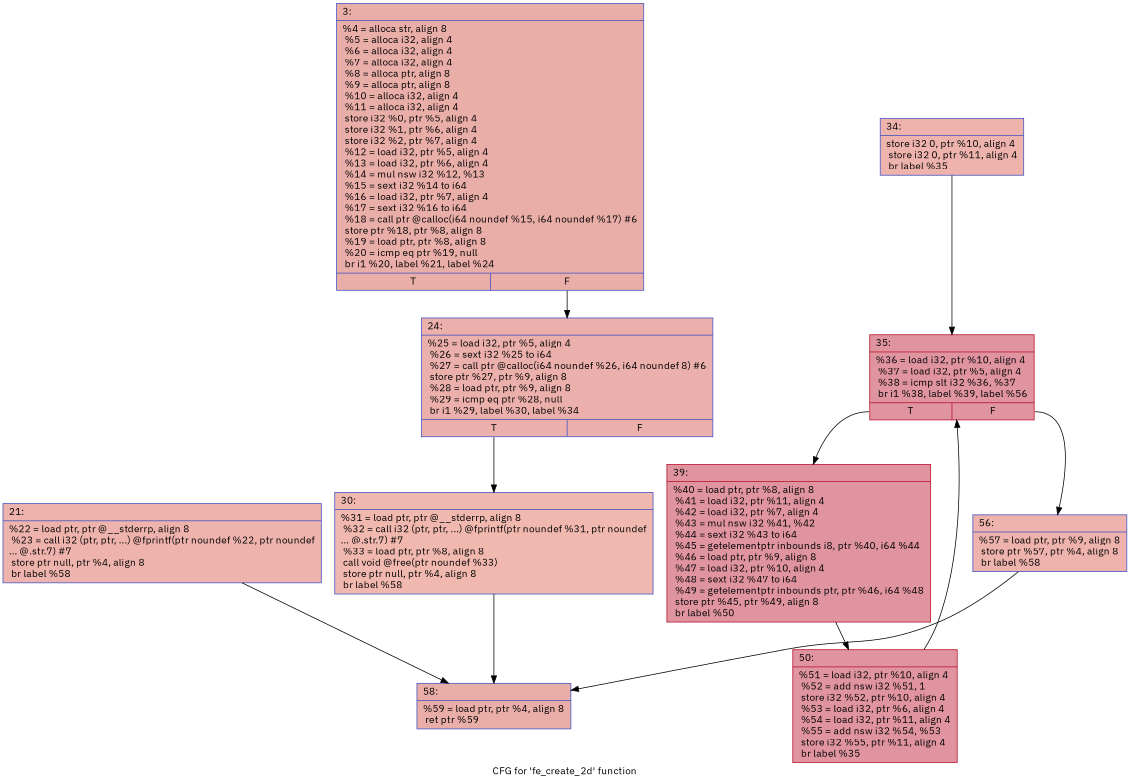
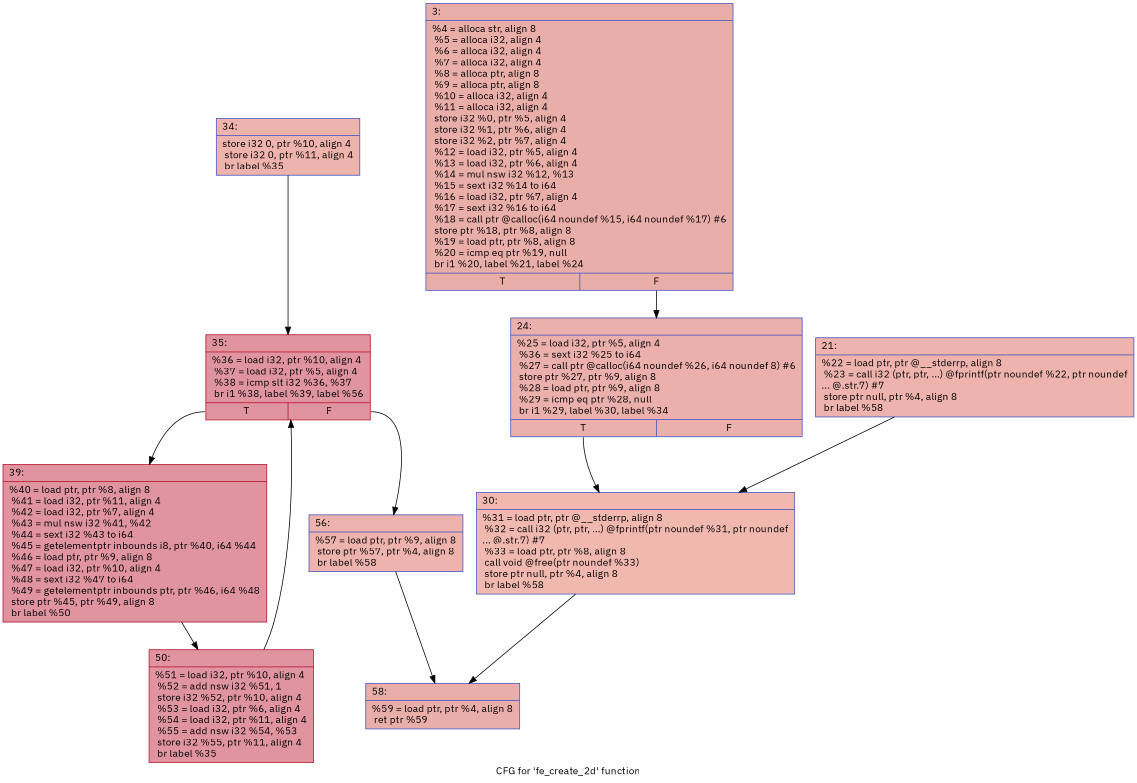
  digraph {
    fontname="IBM Plex Sans"
    label="CFG for 'fe_create_2d' function"
    node [color="#3d50c3ff" fillcolor="#d6524470" fontname="IBM Plex Sans" shape=record style=filled]
    edge [fontname="IBM Plex Sans"]
    n1 [fillcolor="#d0473d70" label="{3:\l|  %4 = alloca str, align 8\l  %5 = alloca i32, align 4\l  %6 = alloca i32, align 4\l  %7 = alloca i32, align 4\l  %8 = alloca ptr, align 8\l  %9 = alloca ptr, align 8\l  %10 = alloca i32, align 4\l  %11 = alloca i32, align 4\l  store i32 %0, ptr %5, align 4\l  store i32 %1, ptr %6, align 4\l  store i32 %2, ptr %7, align 4\l  %12 = load i32, ptr %5, align 4\l  %13 = load i32, ptr %6, align 4\l  %14 = mul nsw i32 %12, %13\l  %15 = sext i32 %14 to i64\l  %16 = load i32, ptr %7, align 4\l  %17 = sext i32 %16 to i64\l  %18 = call ptr @calloc(i64 noundef %15, i64 noundef %17) #6\l  store ptr %18, ptr %8, align 8\l  %19 = load ptr, ptr %8, align 8\l  %20 = icmp eq ptr %19, null\l  br i1 %20, label %21, label %24\l|{<s0>T|<s1>F}}"]
-   n2 [fillcolor="#d24b4070" label="{24:\l|  %25 = load i32, ptr %5, align 4\l  %26 = sext i32 %25 to i64\l  %27 = call ptr @calloc(i64 noundef %26, i64 noundef 8) #6\l  store ptr %27, ptr %9, align 8\l  %28 = load ptr, ptr %9, align 8\l  %29 = icmp eq ptr %28, null\l  br i1 %29, label %30, label %34\l|{<s0>T|<s1>F}}"]
+   n2 [fillcolor="#d24b4070" label="{24:\l|  %25 = load i32, ptr %5, align 4\l  %36 = sext i32 %25 to i64\l  %27 = call ptr @calloc(i64 noundef %26, i64 noundef 8) #6\l  store ptr %27, ptr %9, align 8\l  %28 = load ptr, ptr %9, align 8\l  %29 = icmp eq ptr %28, null\l  br i1 %29, label %30, label %34\l|{<s0>T|<s1>F}}"]
    n3 [label="{21:\l|  %22 = load ptr, ptr @__stderrp, align 8\l  %23 = call i32 (ptr, ptr, ...) @fprintf(ptr noundef %22, ptr noundef\l... @.str.7) #7\l  store ptr null, ptr %4, align 8\l  br label %58\l}"]
    n4 [fillcolor="#d0473d70" label="{58:\l|  %59 = load ptr, ptr %4, align 8\l  ret ptr %59\l}"]
    n5 [fillcolor="#dc5d4a70" label="{30:\l|  %31 = load ptr, ptr @__stderrp, align 8\l  %32 = call i32 (ptr, ptr, ...) @fprintf(ptr noundef %31, ptr noundef\l... @.str.7) #7\l  %33 = load ptr, ptr %8, align 8\l  call void @free(ptr noundef %33)\l  store ptr null, ptr %4, align 8\l  br label %58\l}"]
    n6 [label="{34:\l|  store i32 0, ptr %10, align 4\l  store i32 0, ptr %11, align 4\l  br label %35\l}"]
    n7 [color="#b70d28ff" fillcolor="#b70d2870" label="{35:\l|  %36 = load i32, ptr %10, align 4\l  %37 = load i32, ptr %5, align 4\l  %38 = icmp slt i32 %36, %37\l  br i1 %38, label %39, label %56\l|{<s0>T|<s1>F}}"]
    n8 [color="#b70d28ff" fillcolor="#b70d2870" label="{39:\l|  %40 = load ptr, ptr %8, align 8\l  %41 = load i32, ptr %11, align 4\l  %42 = load i32, ptr %7, align 4\l  %43 = mul nsw i32 %41, %42\l  %44 = sext i32 %43 to i64\l  %45 = getelementptr inbounds i8, ptr %40, i64 %44\l  %46 = load ptr, ptr %9, align 8\l  %47 = load i32, ptr %10, align 4\l  %48 = sext i32 %47 to i64\l  %49 = getelementptr inbounds ptr, ptr %46, i64 %48\l  store ptr %45, ptr %49, align 8\l  br label %50\l}"]
    n9 [label="{56:\l|  %57 = load ptr, ptr %9, align 8\l  store ptr %57, ptr %4, align 8\l  br label %58\l}"]
    n10 [color="#b70d28ff" fillcolor="#b70d2870" label="{50:\l|  %51 = load i32, ptr %10, align 4\l  %52 = add nsw i32 %51, 1\l  store i32 %52, ptr %10, align 4\l  %53 = load i32, ptr %6, align 4\l  %54 = load i32, ptr %11, align 4\l  %55 = add nsw i32 %54, %53\l  store i32 %55, ptr %11, align 4\l  br label %35\l}"]
    n1 -> n2 [tailport=s1]
    n2 -> n5 [tailport=s0]
-   n3 -> n4
+   n3 -> n5
    n5 -> n4
    n6 -> n7
    n7 -> n8 [tailport=s0]
    n7 -> n9 [tailport=s1]
    n8 -> n10
    n9 -> n4
    n10 -> n7
  }
